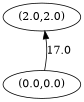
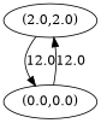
  digraph {
    n1 [label="(2.0,2.0)"]
    n2 [label="(0.0,0.0)"]
-   n2 -> n1 [label=17.0]
+   n1 -> n2 [label=12.0]
+   n2 -> n1 [label=12.0]
  }
